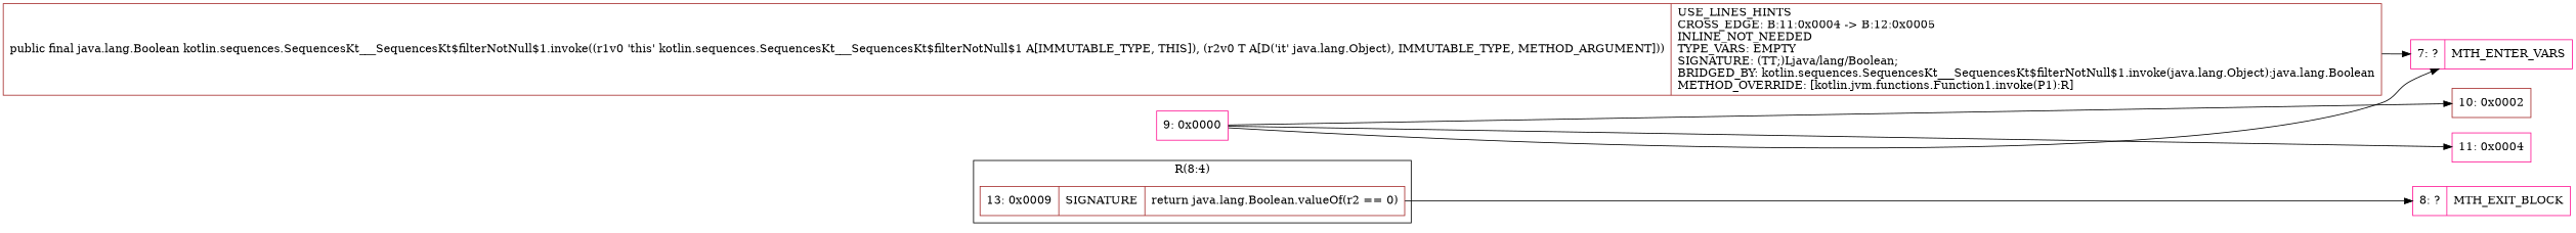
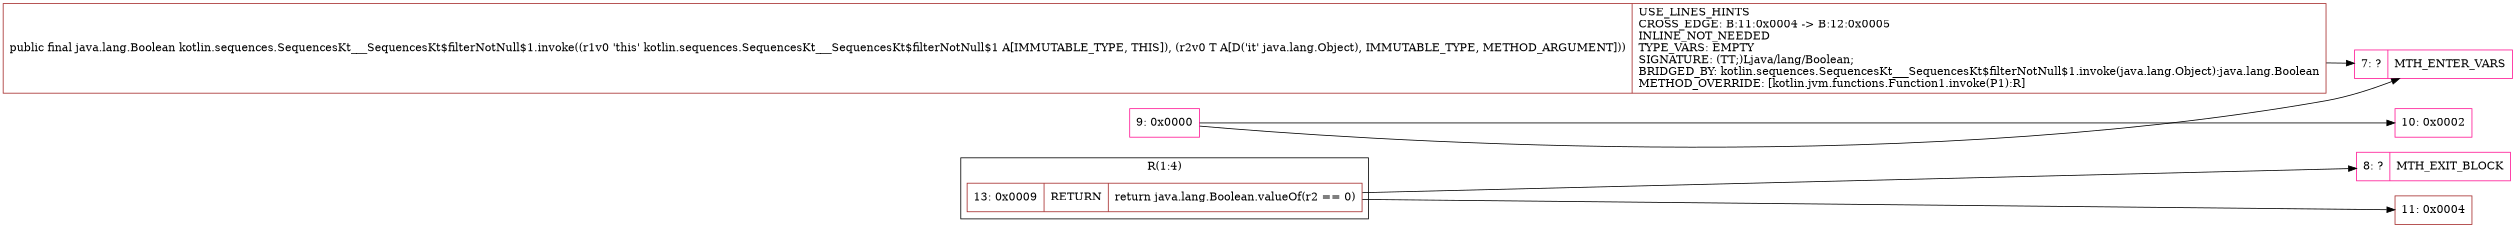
  digraph {
    rankdir=LR
    node [color=deeppink shape=record]
-   n1 [color=brown label="{13\:\ 0x0009|SIGNATURE\l|return java.lang.Boolean.valueOf(r2 == 0)\l}"]
+   n1 [color=brown label="{13\:\ 0x0009|RETURN\l|return java.lang.Boolean.valueOf(r2 == 0)\l}"]
    n2 [label="{8\:\ ?|MTH_EXIT_BLOCK\l}"]
    n3 [label="{7\:\ ?|MTH_ENTER_VARS\l}"]
    n4 [label="{9\:\ 0x0000}"]
-   n5 [color=brown label="{10\:\ 0x0002}"]
-   n6 [label="{11\:\ 0x0004}"]
+   n5 [label="{10\:\ 0x0002}"]
+   n6 [color=brown label="{11\:\ 0x0004}"]
    n7 [color=brown label="{public final java.lang.Boolean kotlin.sequences.SequencesKt___SequencesKt$filterNotNull$1.invoke((r1v0 'this' kotlin.sequences.SequencesKt___SequencesKt$filterNotNull$1 A[IMMUTABLE_TYPE, THIS]), (r2v0 T A[D('it' java.lang.Object), IMMUTABLE_TYPE, METHOD_ARGUMENT]))  | USE_LINES_HINTS\lCROSS_EDGE: B:11:0x0004 \-\> B:12:0x0005\lINLINE_NOT_NEEDED\lTYPE_VARS: EMPTY\lSIGNATURE: (TT;)Ljava\/lang\/Boolean;\lBRIDGED_BY: kotlin.sequences.SequencesKt___SequencesKt$filterNotNull$1.invoke(java.lang.Object):java.lang.Boolean\lMETHOD_OVERRIDE: [kotlin.jvm.functions.Function1.invoke(P1):R]\l}"]
    subgraph cluster_1 {
-     label="R(8:4)"
+     label="R(1:4)"
      n1
    }
    n1 -> n2
    n4 -> n3
    n4 -> n5
-   n4 -> n6
+   n1 -> n6
    n7 -> n3
  }
